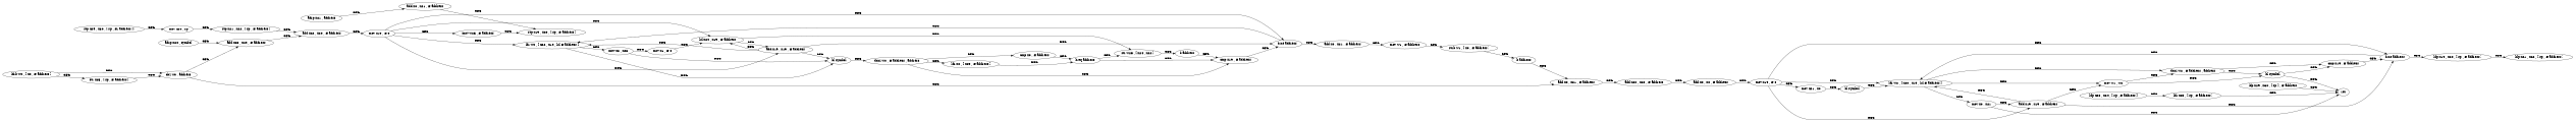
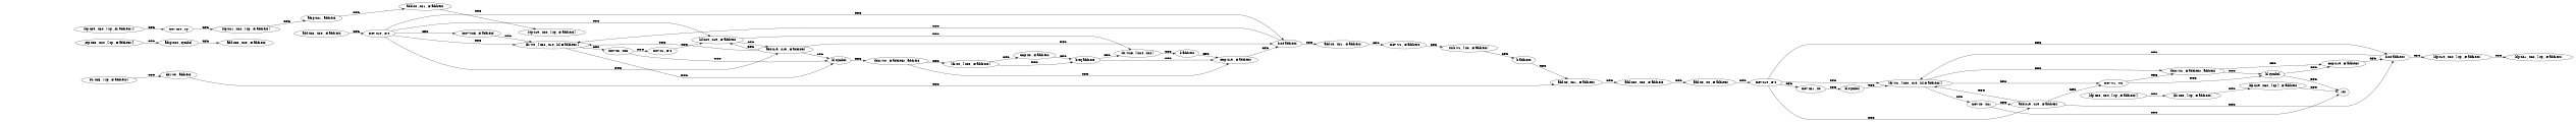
  digraph {
    rankdir=LR
    n1 [label="stp x29 , x30 , [ sp , #- address ]!"]
    n2 [label="mov x29 , sp"]
    n3 [label="stp x21 , x22 , [ sp , # address ]"]
    n4 [label="adrp x21 , address"]
    n5 [label="add x0 , x21 , # address"]
    n6 [label="stp x19 , x20 , [ sp , # address ]"]
+   n7 [label="stp x23 , x24 , [ sp , # address ]"]
    n8 [label="adrp x20 , symbol"]
    n9 [label="add x23 , x29 , # address"]
-   n10 [label="ldrb w0 , [ x0 , # address ]"]
    n11 [label="str x25 , [ sp , # address ]"]
    n12 [label="cbz w0 , address"]
    n13 [label="add x0 , x21 , # address"]
    n14 [label="add x22 , x20 , # address"]
    n15 [label="add x20 , x20 , # address"]
    n16 [label="mov x19 , # 0"]
    n17 [label="add x0 , x0 , # address"]
    n18 [label="mov w25 , # address"]
    n19 [label="ldr w0 , [ x22 , x19 , lsl # address ]"]
    n20 [label="b.ne address"]
    n21 [label="lsl x24 , x19 , # address"]
    n22 [label="add x19 , x19 , # address"]
    n23 [label="mov x2 , x23"]
    n24 [label="bl symbol"]
    n25 [label="add x0 , x21 , # address"]
    n26 [label="str w25 , [ x24 , x22 ]"]
    n27 [label="mov x1 , # 0"]
    n28 [label="tbnz w0 , # address , address"]
    n29 [label="mov x19 , # 0"]
    n30 [label="mov x21 , x0"]
    n31 [label="ldr w2 , [ x20 , x19 , lsl # address ]"]
    n32 [label="b.ne address"]
    n33 [label="add x19 , x19 , # address"]
    n34 [label="bl symbol"]
    n35 [label="mov x0 , x21"]
    n36 [label="mov w1 , w2"]
    n37 [label="tbnz w2 , # address , address"]
    n38 [label="ldp x19 , x20 , [ sp , # address ]"]
    n39 [label=ret]
    n40 [label="bl symbol"]
    n41 [label="cmp x19 , # address"]
    n42 [label="cmp x19 , # address"]
    n43 [label="mov w1 , # address"]
    n44 [label="strb w1 , [ x0 , # address ]"]
    n45 [label="ldr x0 , [ x29 , # address ]"]
    n46 [label="cmp x0 , # address"]
    n47 [label="b.eq address"]
    n48 [label="b address"]
    n49 [label="ldp x21 , x22 , [ sp , # address ]"]
    n50 [label="b address"]
    n51 [label="ldp x23 , x24 , [ sp , # address ]"]
    n52 [label="ldr x25 , [ sp , # address ]"]
    n53 [label="ldp x29 , x30 , [ sp ] , # address"]
    n1 -> n2 [label=CFG]
    n2 -> n3 [label=CFG]
-   n3 -> n14 [label=CFG]
+   n3 -> n4 [label=CFG]
    n4 -> n5 [label=CFG]
    n5 -> n6 [label=CFG]
+   n7 -> n8 [label=CFG]
    n8 -> n9 [label=CFG]
-   n9 -> n14 [label=CFG]
-   n10 -> n11 [label=CFG]
-   n10 -> n12 [label=DFG]
    n11 -> n12 [label=CFG]
-   n12 -> n9 [label=CFG]
    n12 -> n13 [label=CFG]
    n13 -> n15 [label=CFG]
    n14 -> n16 [label=CFG]
    n15 -> n17 [label=CFG]
    n16 -> n18 [label=CFG]
    n16 -> n19 [label=DFG]
    n16 -> n20 [label=DFG]
    n16 -> n21 [label=DFG]
    n16 -> n22 [label=DFG]
    n17 -> n29 [label=CFG]
-   n18 -> n6 [label=CFG]
+   n18 -> n19 [label=CFG]
    n19 -> n23 [label=CFG]
    n19 -> n24 [label=DFG]
    n20 -> n19 [label=CFG]
    n20 -> n25 [label=CFG]
    n21 -> n22 [label=CFG]
    n21 -> n26 [label=DFG]
    n22 -> n19 [label=DFG]
    n22 -> n20 [label=DFG]
    n22 -> n21 [label=DFG]
    n22 -> n24 [label=CFG]
    n23 -> n24 [label=DFG]
    n23 -> n27 [label=DFG]
    n24 -> n28 [label=DFG]
    n25 -> n43 [label=CFG]
    n26 -> n48 [label=CFG]
    n27 -> n21 [label=CFG]
    n28 -> n42 [label=CFG]
    n28 -> n45 [label=CFG]
    n29 -> n30 [label=CFG]
    n29 -> n31 [label=DFG]
    n29 -> n32 [label=DFG]
    n29 -> n33 [label=DFG]
    n30 -> n34 [label=CFG]
    n31 -> n35 [label=CFG]
    n31 -> n36 [label=DFG]
    n31 -> n37 [label=DFG]
    n32 -> n31 [label=CFG]
    n32 -> n38 [label=CFG]
    n33 -> n31 [label=DFG]
    n33 -> n32 [label=DFG]
    n33 -> n36 [label=CFG]
    n34 -> n31 [label=CFG]
    n35 -> n33 [label=CFG]
    n35 -> n39 [label=DFG]
    n36 -> n37 [label=CFG]
    n36 -> n40 [label=DFG]
    n37 -> n40 [label=CFG]
    n37 -> n41 [label=CFG]
    n38 -> n49 [label=CFG]
    n40 -> n39 [label=DFG]
    n40 -> n41 [label=CFG]
    n41 -> n32 [label=CFG]
    n42 -> n20 [label=CFG]
    n43 -> n44 [label=CFG]
    n44 -> n50 [label=CFG]
-   n28 -> n46 [label=CFG]
+   n45 -> n46 [label=CFG]
    n45 -> n47 [label=DFG]
    n46 -> n47 [label=CFG]
    n47 -> n26 [label=CFG]
    n47 -> n42 [label=CFG]
    n48 -> n42 [label=CFG]
    n50 -> n13 [label=CFG]
    n51 -> n52 [label=CFG]
-   n52 -> n39 [label=CFG]
+   n52 -> n53 [label=CFG]
    n53 -> n39 [label=CFG]
  }
